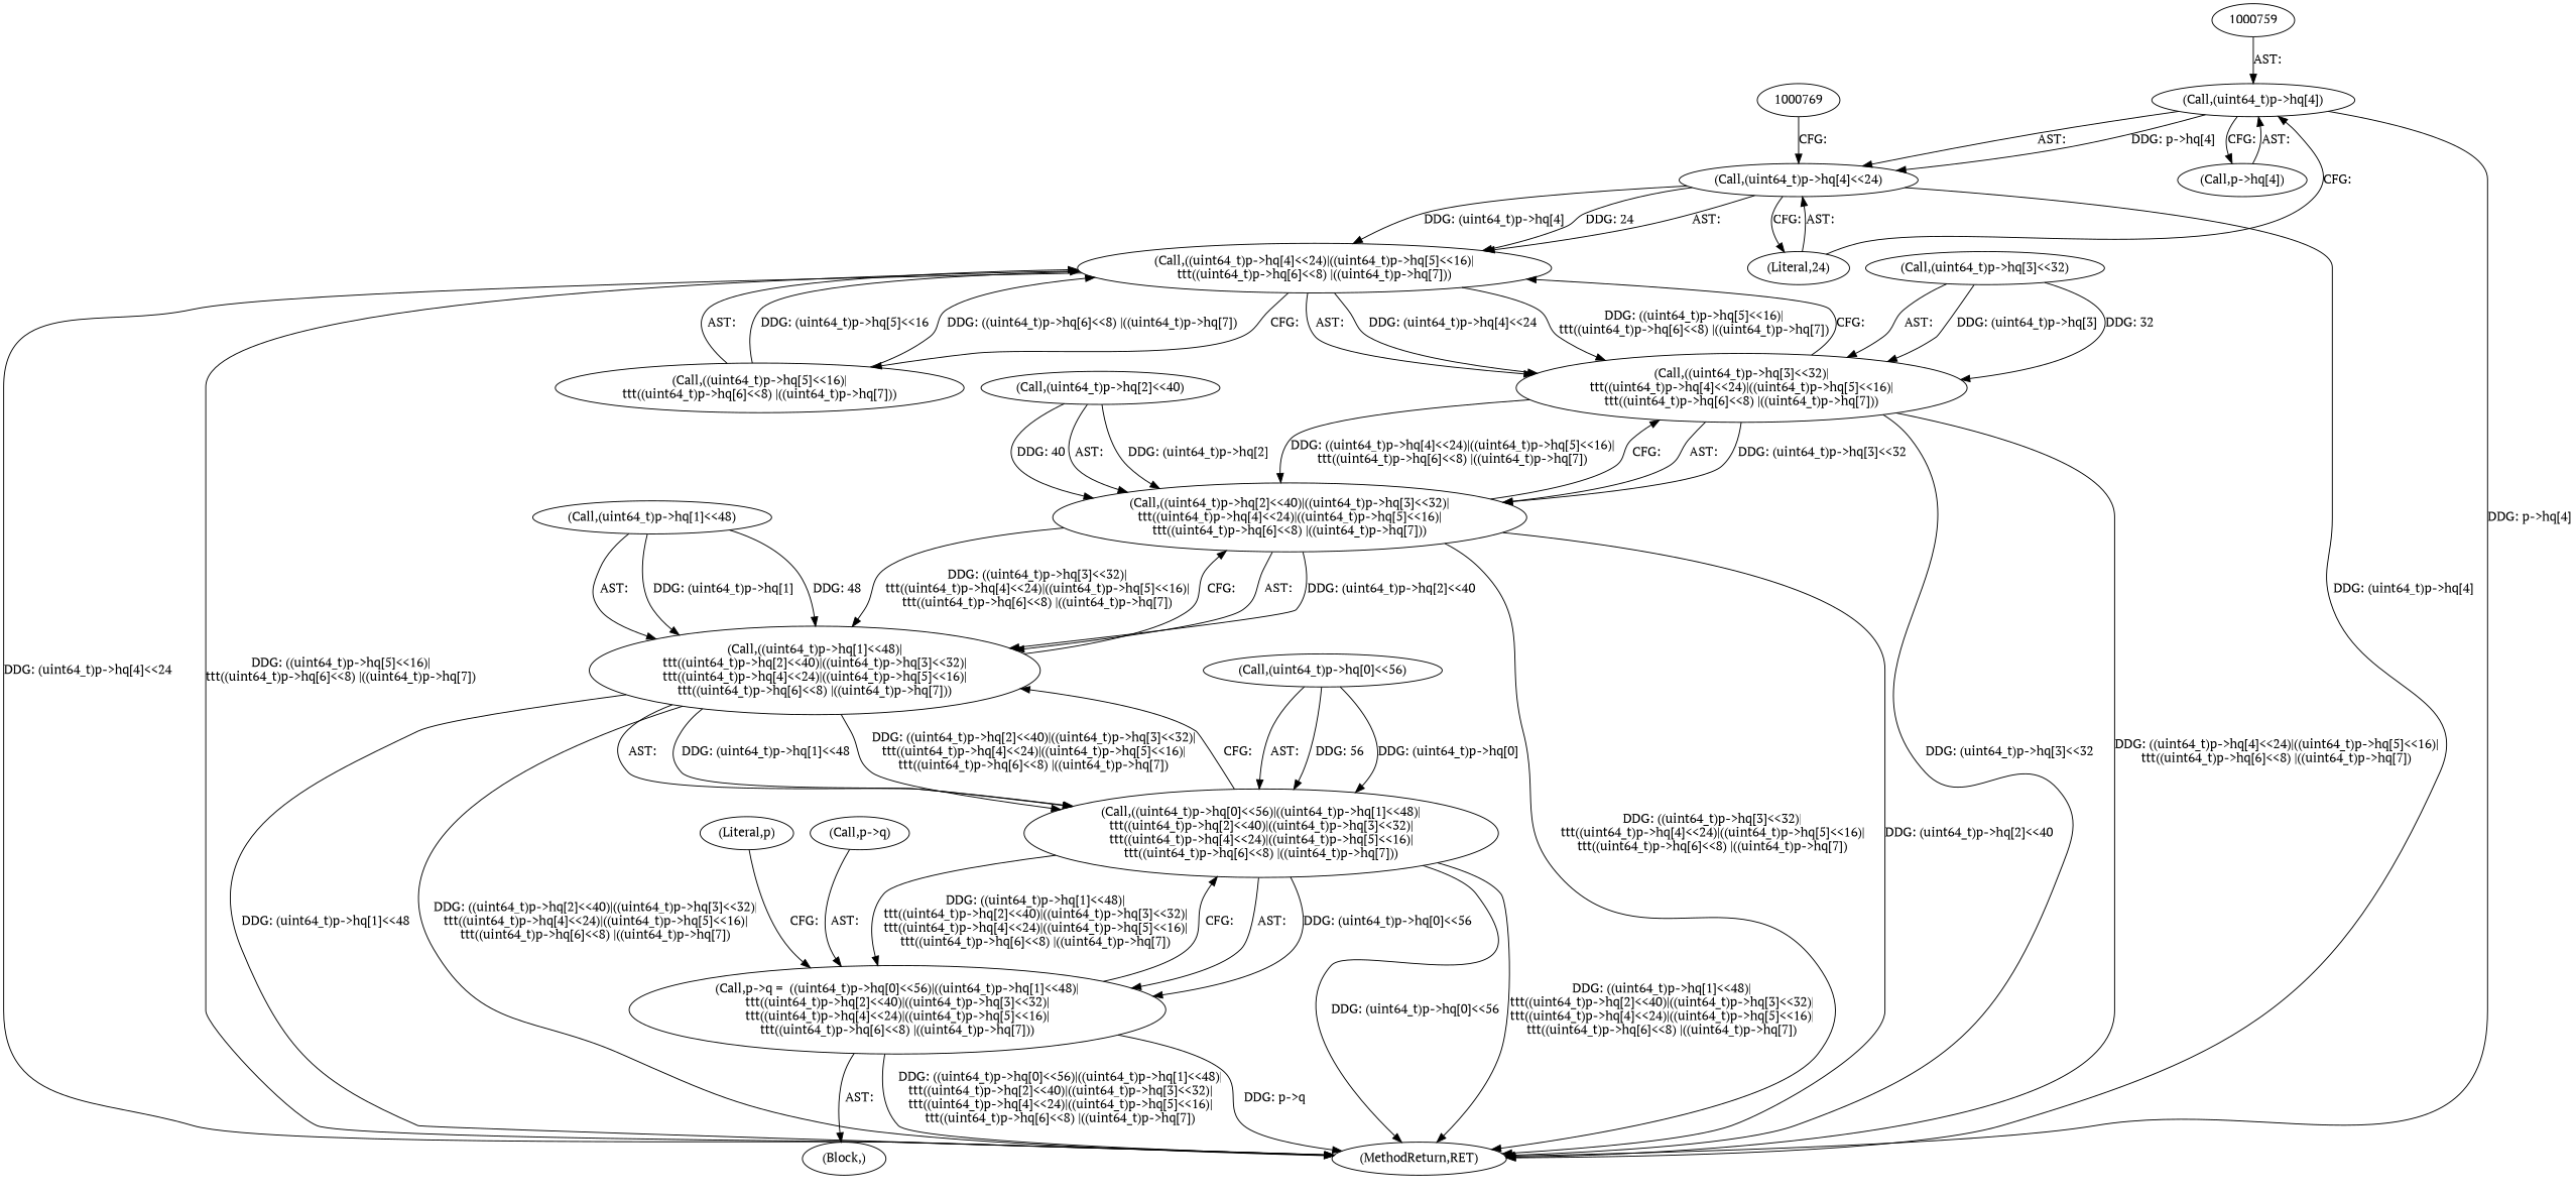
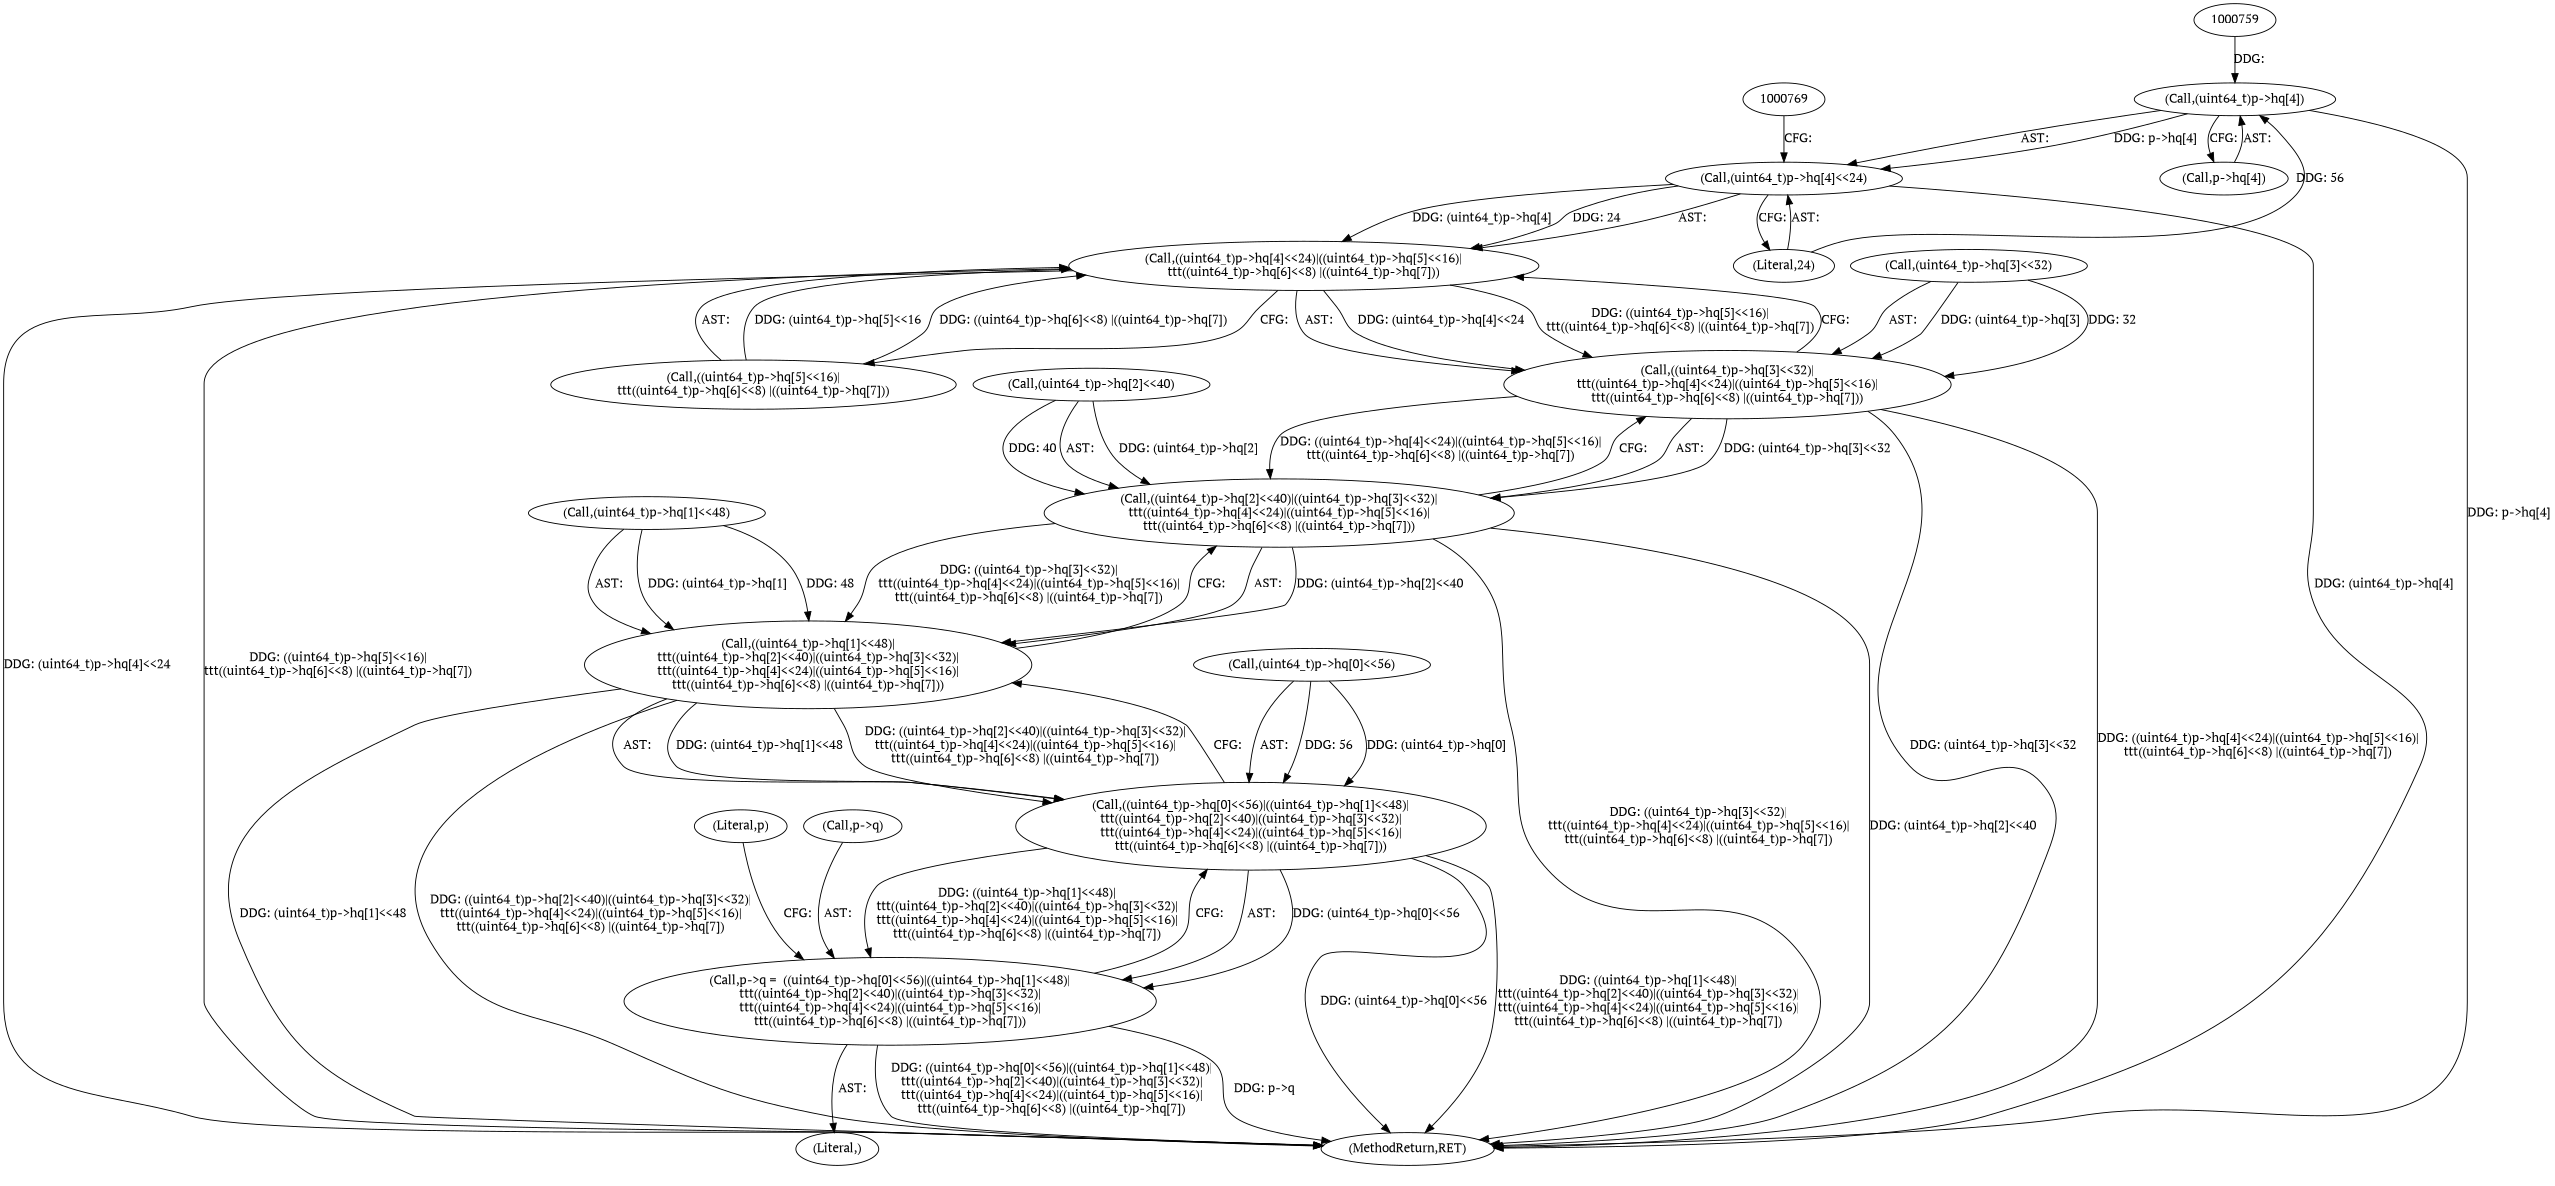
  digraph {
    fontname="PT Serif"
    node [fontname="PT Serif"]
    edge [fontname="PT Serif"]
    n1 [label="(Call,(uint64_t)p->hq[4])"]
    n2 [label="(Call,(uint64_t)p->hq[4]<<24)"]
    n3 [label="(Call,p->hq[4])"]
    n4 [label="(MethodReturn,RET)"]
    n5 [label="(Call,((uint64_t)p->hq[4]<<24)|((uint64_t)p->hq[5]<<16)|\n\t\t\t((uint64_t)p->hq[6]<<8) |((uint64_t)p->hq[7]))"]
    n6 [label="(Literal,24)"]
    n7 [label="(Call,((uint64_t)p->hq[3]<<32)|\n\t\t\t((uint64_t)p->hq[4]<<24)|((uint64_t)p->hq[5]<<16)|\n\t\t\t((uint64_t)p->hq[6]<<8) |((uint64_t)p->hq[7]))"]
    n8 [label="(Call,((uint64_t)p->hq[5]<<16)|\n\t\t\t((uint64_t)p->hq[6]<<8) |((uint64_t)p->hq[7]))"]
    n9 [label="(Call,((uint64_t)p->hq[2]<<40)|((uint64_t)p->hq[3]<<32)|\n\t\t\t((uint64_t)p->hq[4]<<24)|((uint64_t)p->hq[5]<<16)|\n\t\t\t((uint64_t)p->hq[6]<<8) |((uint64_t)p->hq[7]))"]
    n10 [label="(Call,((uint64_t)p->hq[1]<<48)|\n\t\t\t((uint64_t)p->hq[2]<<40)|((uint64_t)p->hq[3]<<32)|\n\t\t\t((uint64_t)p->hq[4]<<24)|((uint64_t)p->hq[5]<<16)|\n\t\t\t((uint64_t)p->hq[6]<<8) |((uint64_t)p->hq[7]))"]
    n11 [label="(Call,((uint64_t)p->hq[0]<<56)|((uint64_t)p->hq[1]<<48)|\n\t\t\t((uint64_t)p->hq[2]<<40)|((uint64_t)p->hq[3]<<32)|\n\t\t\t((uint64_t)p->hq[4]<<24)|((uint64_t)p->hq[5]<<16)|\n\t\t\t((uint64_t)p->hq[6]<<8) |((uint64_t)p->hq[7]))"]
    n12 [label="(Call,p->q =  ((uint64_t)p->hq[0]<<56)|((uint64_t)p->hq[1]<<48)|\n\t\t\t((uint64_t)p->hq[2]<<40)|((uint64_t)p->hq[3]<<32)|\n\t\t\t((uint64_t)p->hq[4]<<24)|((uint64_t)p->hq[5]<<16)|\n\t\t\t((uint64_t)p->hq[6]<<8) |((uint64_t)p->hq[7]))"]
-   n13 [label="(Block,)"]
+   n13 [label="(Literal,)"]
    n14 [label="(Call,(uint64_t)p->hq[0]<<56)"]
    n15 [label="(Call,p->q)"]
    n16 [label="(Call,(uint64_t)p->hq[2]<<40)"]
    n17 [label="(Literal,p)"]
    n18 [label="(Call,(uint64_t)p->hq[1]<<48)"]
    n19 [label="(Call,(uint64_t)p->hq[3]<<32)"]
    1000759
    1000769
    n1 -> n2 [label="AST: "]
    n1 -> n2 [label="DDG: p->hq[4]"]
    n1 -> n3 [label="CFG: "]
    n1 -> n4 [label="DDG: p->hq[4]"]
    n2 -> n4 [label="DDG: (uint64_t)p->hq[4]"]
    n2 -> n5 [label="AST: "]
    n2 -> n5 [label="DDG: (uint64_t)p->hq[4]"]
    n2 -> n5 [label="DDG: 24"]
    n2 -> n6 [label="CFG: "]
    n3 -> n1 [label="AST: "]
    n5 -> n4 [label="DDG: (uint64_t)p->hq[4]<<24"]
    n5 -> n4 [label="DDG: ((uint64_t)p->hq[5]<<16)|\n\t\t\t((uint64_t)p->hq[6]<<8) |((uint64_t)p->hq[7])"]
    n5 -> n7 [label="AST: "]
    n5 -> n7 [label="DDG: (uint64_t)p->hq[4]<<24"]
    n5 -> n7 [label="DDG: ((uint64_t)p->hq[5]<<16)|\n\t\t\t((uint64_t)p->hq[6]<<8) |((uint64_t)p->hq[7])"]
    n5 -> n8 [label="CFG: "]
-   n6 -> n1 [label="CFG: "]
+   n6 -> n1 [label="DDG: 56"]
    n6 -> n2 [label="AST: "]
    n7 -> n4 [label="DDG: (uint64_t)p->hq[3]<<32"]
    n7 -> n4 [label="DDG: ((uint64_t)p->hq[4]<<24)|((uint64_t)p->hq[5]<<16)|\n\t\t\t((uint64_t)p->hq[6]<<8) |((uint64_t)p->hq[7])"]
    n7 -> n5 [label="CFG: "]
    n7 -> n9 [label="AST: "]
    n7 -> n9 [label="DDG: (uint64_t)p->hq[3]<<32"]
    n7 -> n9 [label="DDG: ((uint64_t)p->hq[4]<<24)|((uint64_t)p->hq[5]<<16)|\n\t\t\t((uint64_t)p->hq[6]<<8) |((uint64_t)p->hq[7])"]
    n8 -> n5 [label="AST: "]
    n8 -> n5 [label="DDG: (uint64_t)p->hq[5]<<16"]
    n8 -> n5 [label="DDG: ((uint64_t)p->hq[6]<<8) |((uint64_t)p->hq[7])"]
    n9 -> n4 [label="DDG: ((uint64_t)p->hq[3]<<32)|\n\t\t\t((uint64_t)p->hq[4]<<24)|((uint64_t)p->hq[5]<<16)|\n\t\t\t((uint64_t)p->hq[6]<<8) |((uint64_t)p->hq[7])"]
    n9 -> n4 [label="DDG: (uint64_t)p->hq[2]<<40"]
    n9 -> n7 [label="CFG: "]
    n9 -> n10 [label="AST: "]
    n9 -> n10 [label="DDG: (uint64_t)p->hq[2]<<40"]
    n9 -> n10 [label="DDG: ((uint64_t)p->hq[3]<<32)|\n\t\t\t((uint64_t)p->hq[4]<<24)|((uint64_t)p->hq[5]<<16)|\n\t\t\t((uint64_t)p->hq[6]<<8) |((uint64_t)p->hq[7])"]
    n10 -> n4 [label="DDG: (uint64_t)p->hq[1]<<48"]
    n10 -> n4 [label="DDG: ((uint64_t)p->hq[2]<<40)|((uint64_t)p->hq[3]<<32)|\n\t\t\t((uint64_t)p->hq[4]<<24)|((uint64_t)p->hq[5]<<16)|\n\t\t\t((uint64_t)p->hq[6]<<8) |((uint64_t)p->hq[7])"]
    n10 -> n9 [label="CFG: "]
    n10 -> n11 [label="AST: "]
    n10 -> n11 [label="DDG: (uint64_t)p->hq[1]<<48"]
    n10 -> n11 [label="DDG: ((uint64_t)p->hq[2]<<40)|((uint64_t)p->hq[3]<<32)|\n\t\t\t((uint64_t)p->hq[4]<<24)|((uint64_t)p->hq[5]<<16)|\n\t\t\t((uint64_t)p->hq[6]<<8) |((uint64_t)p->hq[7])"]
    n11 -> n4 [label="DDG: (uint64_t)p->hq[0]<<56"]
    n11 -> n4 [label="DDG: ((uint64_t)p->hq[1]<<48)|\n\t\t\t((uint64_t)p->hq[2]<<40)|((uint64_t)p->hq[3]<<32)|\n\t\t\t((uint64_t)p->hq[4]<<24)|((uint64_t)p->hq[5]<<16)|\n\t\t\t((uint64_t)p->hq[6]<<8) |((uint64_t)p->hq[7])"]
    n11 -> n10 [label="CFG: "]
    n11 -> n12 [label="AST: "]
    n11 -> n12 [label="DDG: (uint64_t)p->hq[0]<<56"]
    n11 -> n12 [label="DDG: ((uint64_t)p->hq[1]<<48)|\n\t\t\t((uint64_t)p->hq[2]<<40)|((uint64_t)p->hq[3]<<32)|\n\t\t\t((uint64_t)p->hq[4]<<24)|((uint64_t)p->hq[5]<<16)|\n\t\t\t((uint64_t)p->hq[6]<<8) |((uint64_t)p->hq[7])"]
    n12 -> n4 [label="DDG: ((uint64_t)p->hq[0]<<56)|((uint64_t)p->hq[1]<<48)|\n\t\t\t((uint64_t)p->hq[2]<<40)|((uint64_t)p->hq[3]<<32)|\n\t\t\t((uint64_t)p->hq[4]<<24)|((uint64_t)p->hq[5]<<16)|\n\t\t\t((uint64_t)p->hq[6]<<8) |((uint64_t)p->hq[7])"]
    n12 -> n4 [label="DDG: p->q"]
    n12 -> n11 [label="CFG: "]
    n12 -> n13 [label="AST: "]
    n14 -> n11 [label="AST: "]
    n14 -> n11 [label="DDG: (uint64_t)p->hq[0]"]
    n14 -> n11 [label="DDG: 56"]
    n15 -> n12 [label="AST: "]
    n16 -> n9 [label="AST: "]
    n16 -> n9 [label="DDG: (uint64_t)p->hq[2]"]
    n16 -> n9 [label="DDG: 40"]
    n17 -> n12 [label="CFG: "]
    n18 -> n10 [label="AST: "]
    n18 -> n10 [label="DDG: (uint64_t)p->hq[1]"]
    n18 -> n10 [label="DDG: 48"]
    n19 -> n7 [label="AST: "]
    n19 -> n7 [label="DDG: (uint64_t)p->hq[3]"]
    n19 -> n7 [label="DDG: 32"]
-   1000759 -> n1 [label="AST: "]
+   1000759 -> n1 [label="DDG: "]
    1000769 -> n2 [label="CFG: "]
  }
